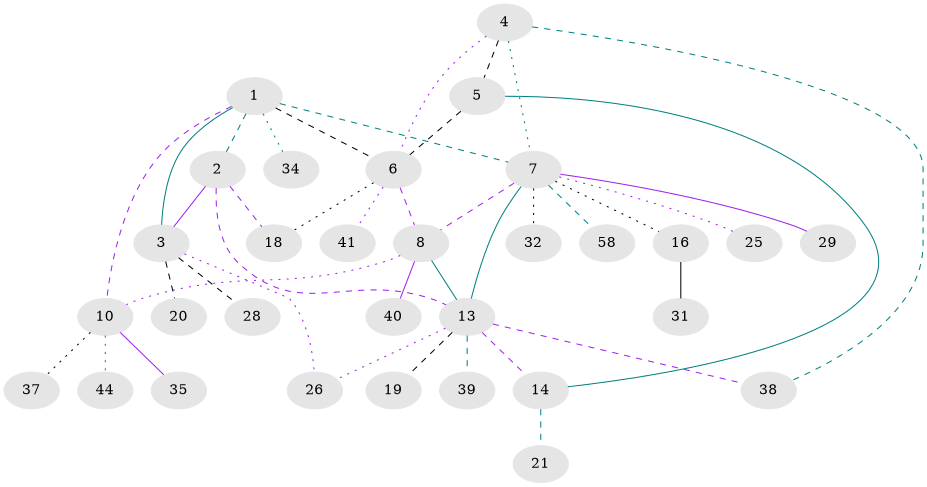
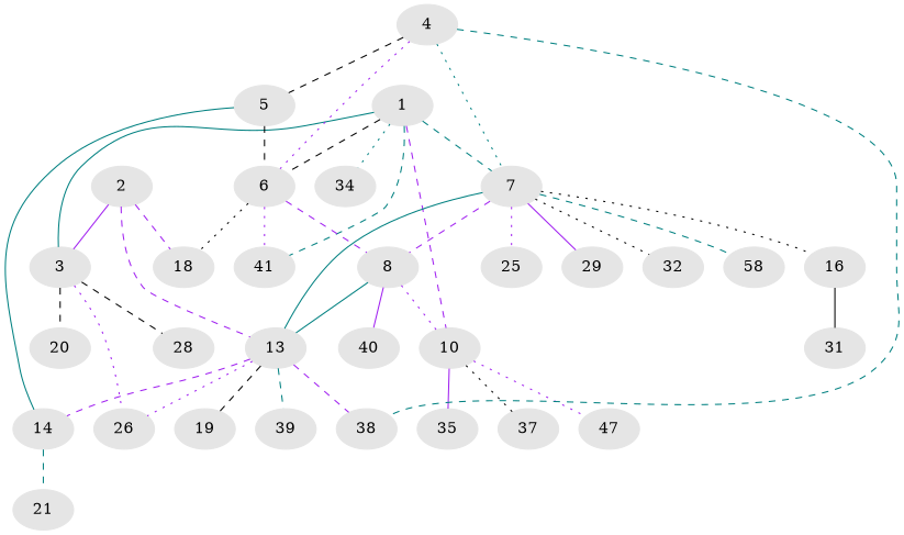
  graph {
    node [color=gray90 style=filled]
    edge [color=purple style=dashed]
    1 [super="+23"]
    2
    3
    6
    7 [super="+9+52"]
    10 [super="+24+11+27+60+33"]
    34
    13 [super="+15"]
    18 [super="+47+51+57+22"]
    20
    26 [super="+43"]
    28
    8 [super="+17+12"]
    41
    16
    25
    29 [super="+63+49+36"]
    32
    58
    35
    37
-   44 [super="+59"]
+   44 [super="+59" label=47]
    38
    14 [super="+42+54+55"]
    19
    39 [super="+46"]
    4
    5
    21
    40
    31
-   1 -- 2 [color=teal]
+   1 -- 41 [color=teal]
    1 -- 3 [color=teal style=solid]
    1 -- 6 [color=black]
    1 -- 7 [color=teal]
    1 -- 10
    1 -- 34 [color=teal style=dotted]
    2 -- 3 [style=solid]
    2 -- 13
    2 -- 18
    3 -- 20 [color=black]
    3 -- 26 [style=dotted]
    3 -- 28 [color=black]
    6 -- 18 [color=black style=dotted]
    6 -- 8
    6 -- 41 [style=dotted]
    7 -- 13 [color=teal style=solid]
    7 -- 8 [weight=2]
    7 -- 16 [color=black style=dotted]
    7 -- 25 [style=dotted]
    7 -- 29 [style=solid]
    7 -- 32 [color=black style=dotted]
    7 -- 58 [color=teal]
    10 -- 35 [style=solid]
    10 -- 37 [color=black style=dotted]
    10 -- 44 [style=dotted]
    13 -- 26 [style=dotted]
    13 -- 38
    13 -- 14 [weight=2]
    13 -- 19 [color=black]
    13 -- 39 [color=teal]
    8 -- 10 [style=dotted weight=2]
    8 -- 13 [color=teal style=solid weight=2]
    8 -- 40 [style=solid]
    16 -- 31 [color=black style=solid]
    14 -- 21 [color=teal]
    4 -- 6 [style=dotted]
    4 -- 7 [color=teal style=dotted]
    4 -- 38 [color=teal]
    4 -- 5 [color=black]
    5 -- 6 [color=black]
    5 -- 14 [color=teal style=solid]
  }
